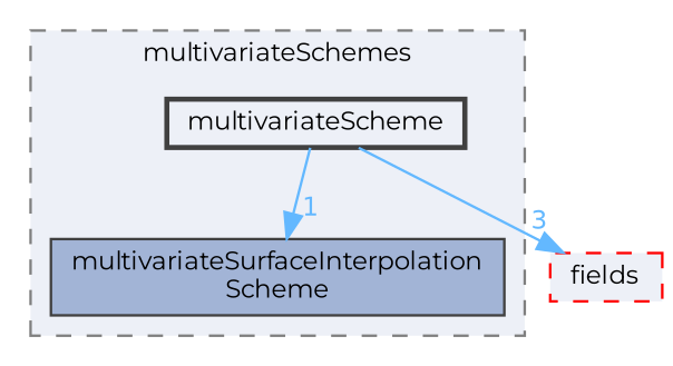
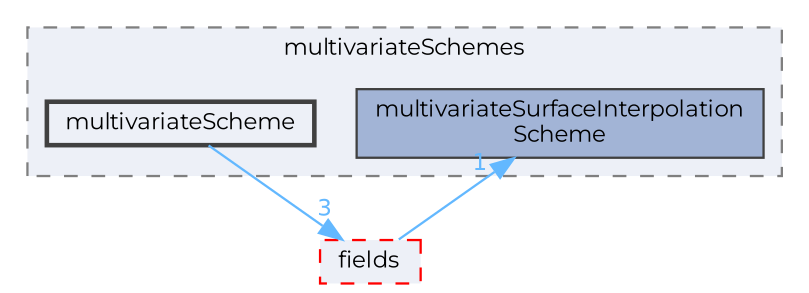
  digraph {
    compound=true
    fontname=Montserrat
    node [color=grey25 fillcolor="#edf0f7" fontname=Montserrat fontsize=10 shape=box]
    edge [color=steelblue1 fontcolor=steelblue1 fontname=Montserrat fontsize=10 labeldistance=1.5 labelfontname=Helvetica labelfontsize=10]
    n1 [fillcolor="#a2b4d6" height=0.2 label="multivariateSurfaceInterpolation\lScheme" style=filled width=0.4]
    n2 [height=0.2 label=multivariateScheme style="filled,bold" width=0.4]
    n3 [color=red height=0.2 label=fields style="filled,dashed" width=0.4]
    subgraph cluster_1 {
      bgcolor="#edf0f7"
      fontsize=10
      label=multivariateSchemes
      pencolor=grey50
      style="filled,dashed"
      n1
      n2
    }
-   n2 -> n1 [headlabel=1]
+   n3 -> n1 [headlabel=1]
    n2 -> n3 [headlabel=3]
  }
